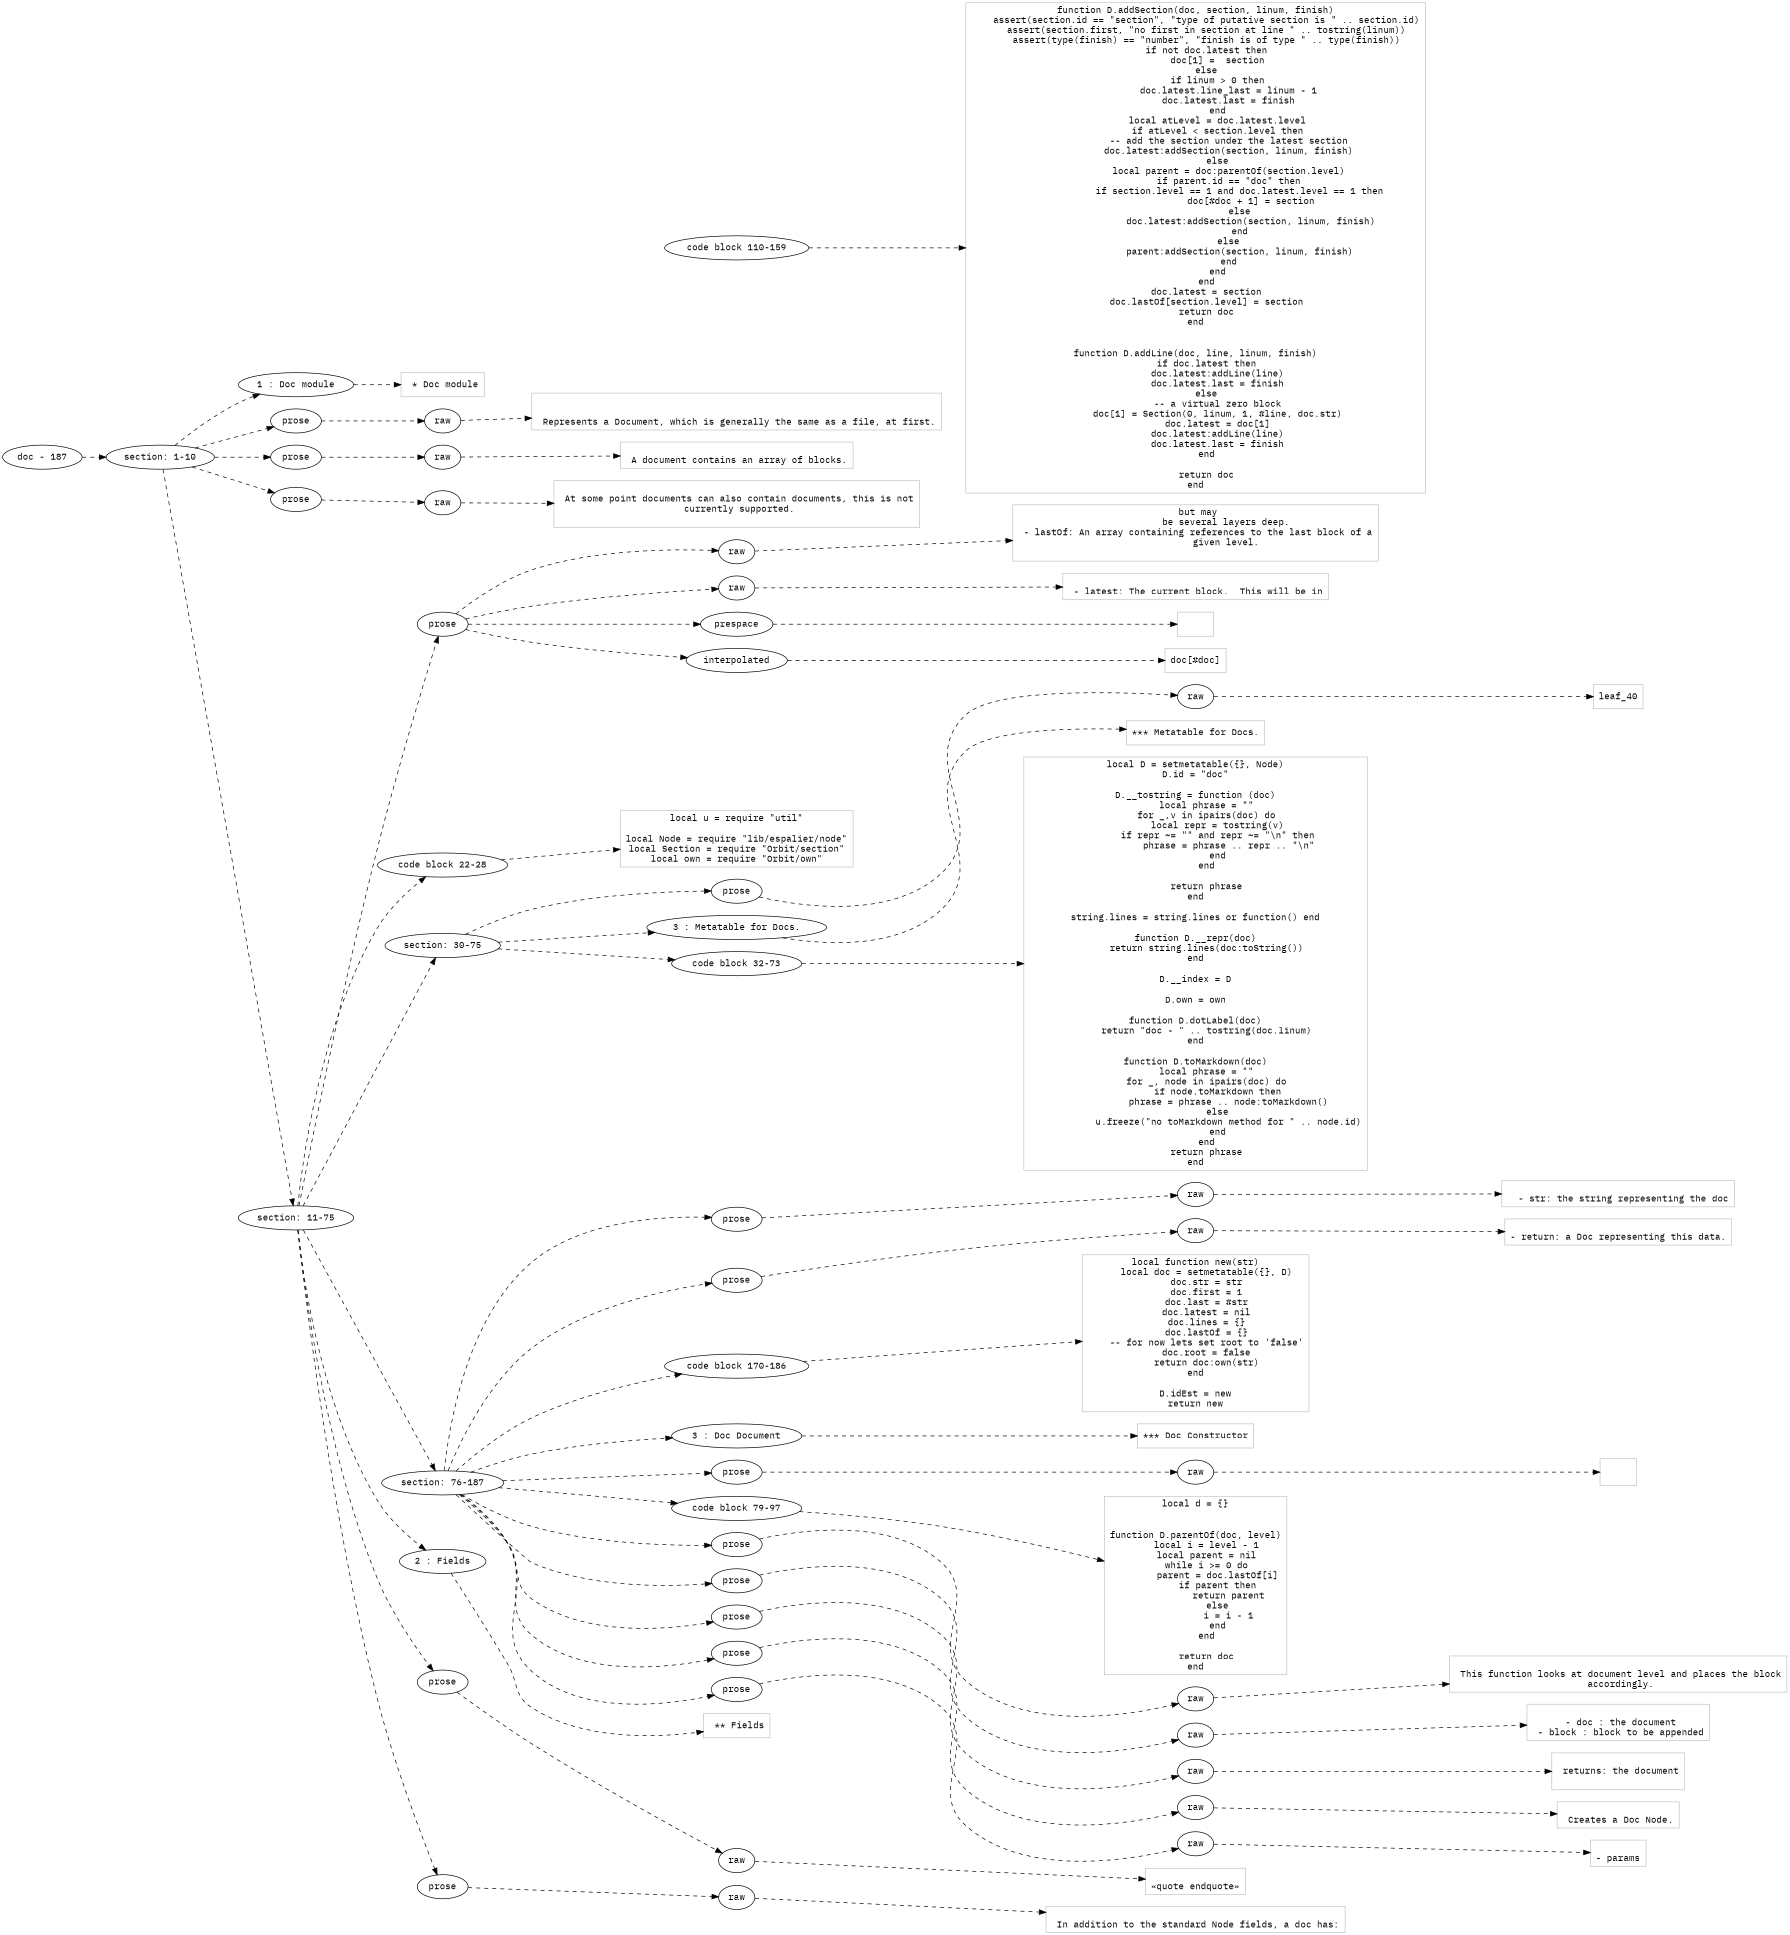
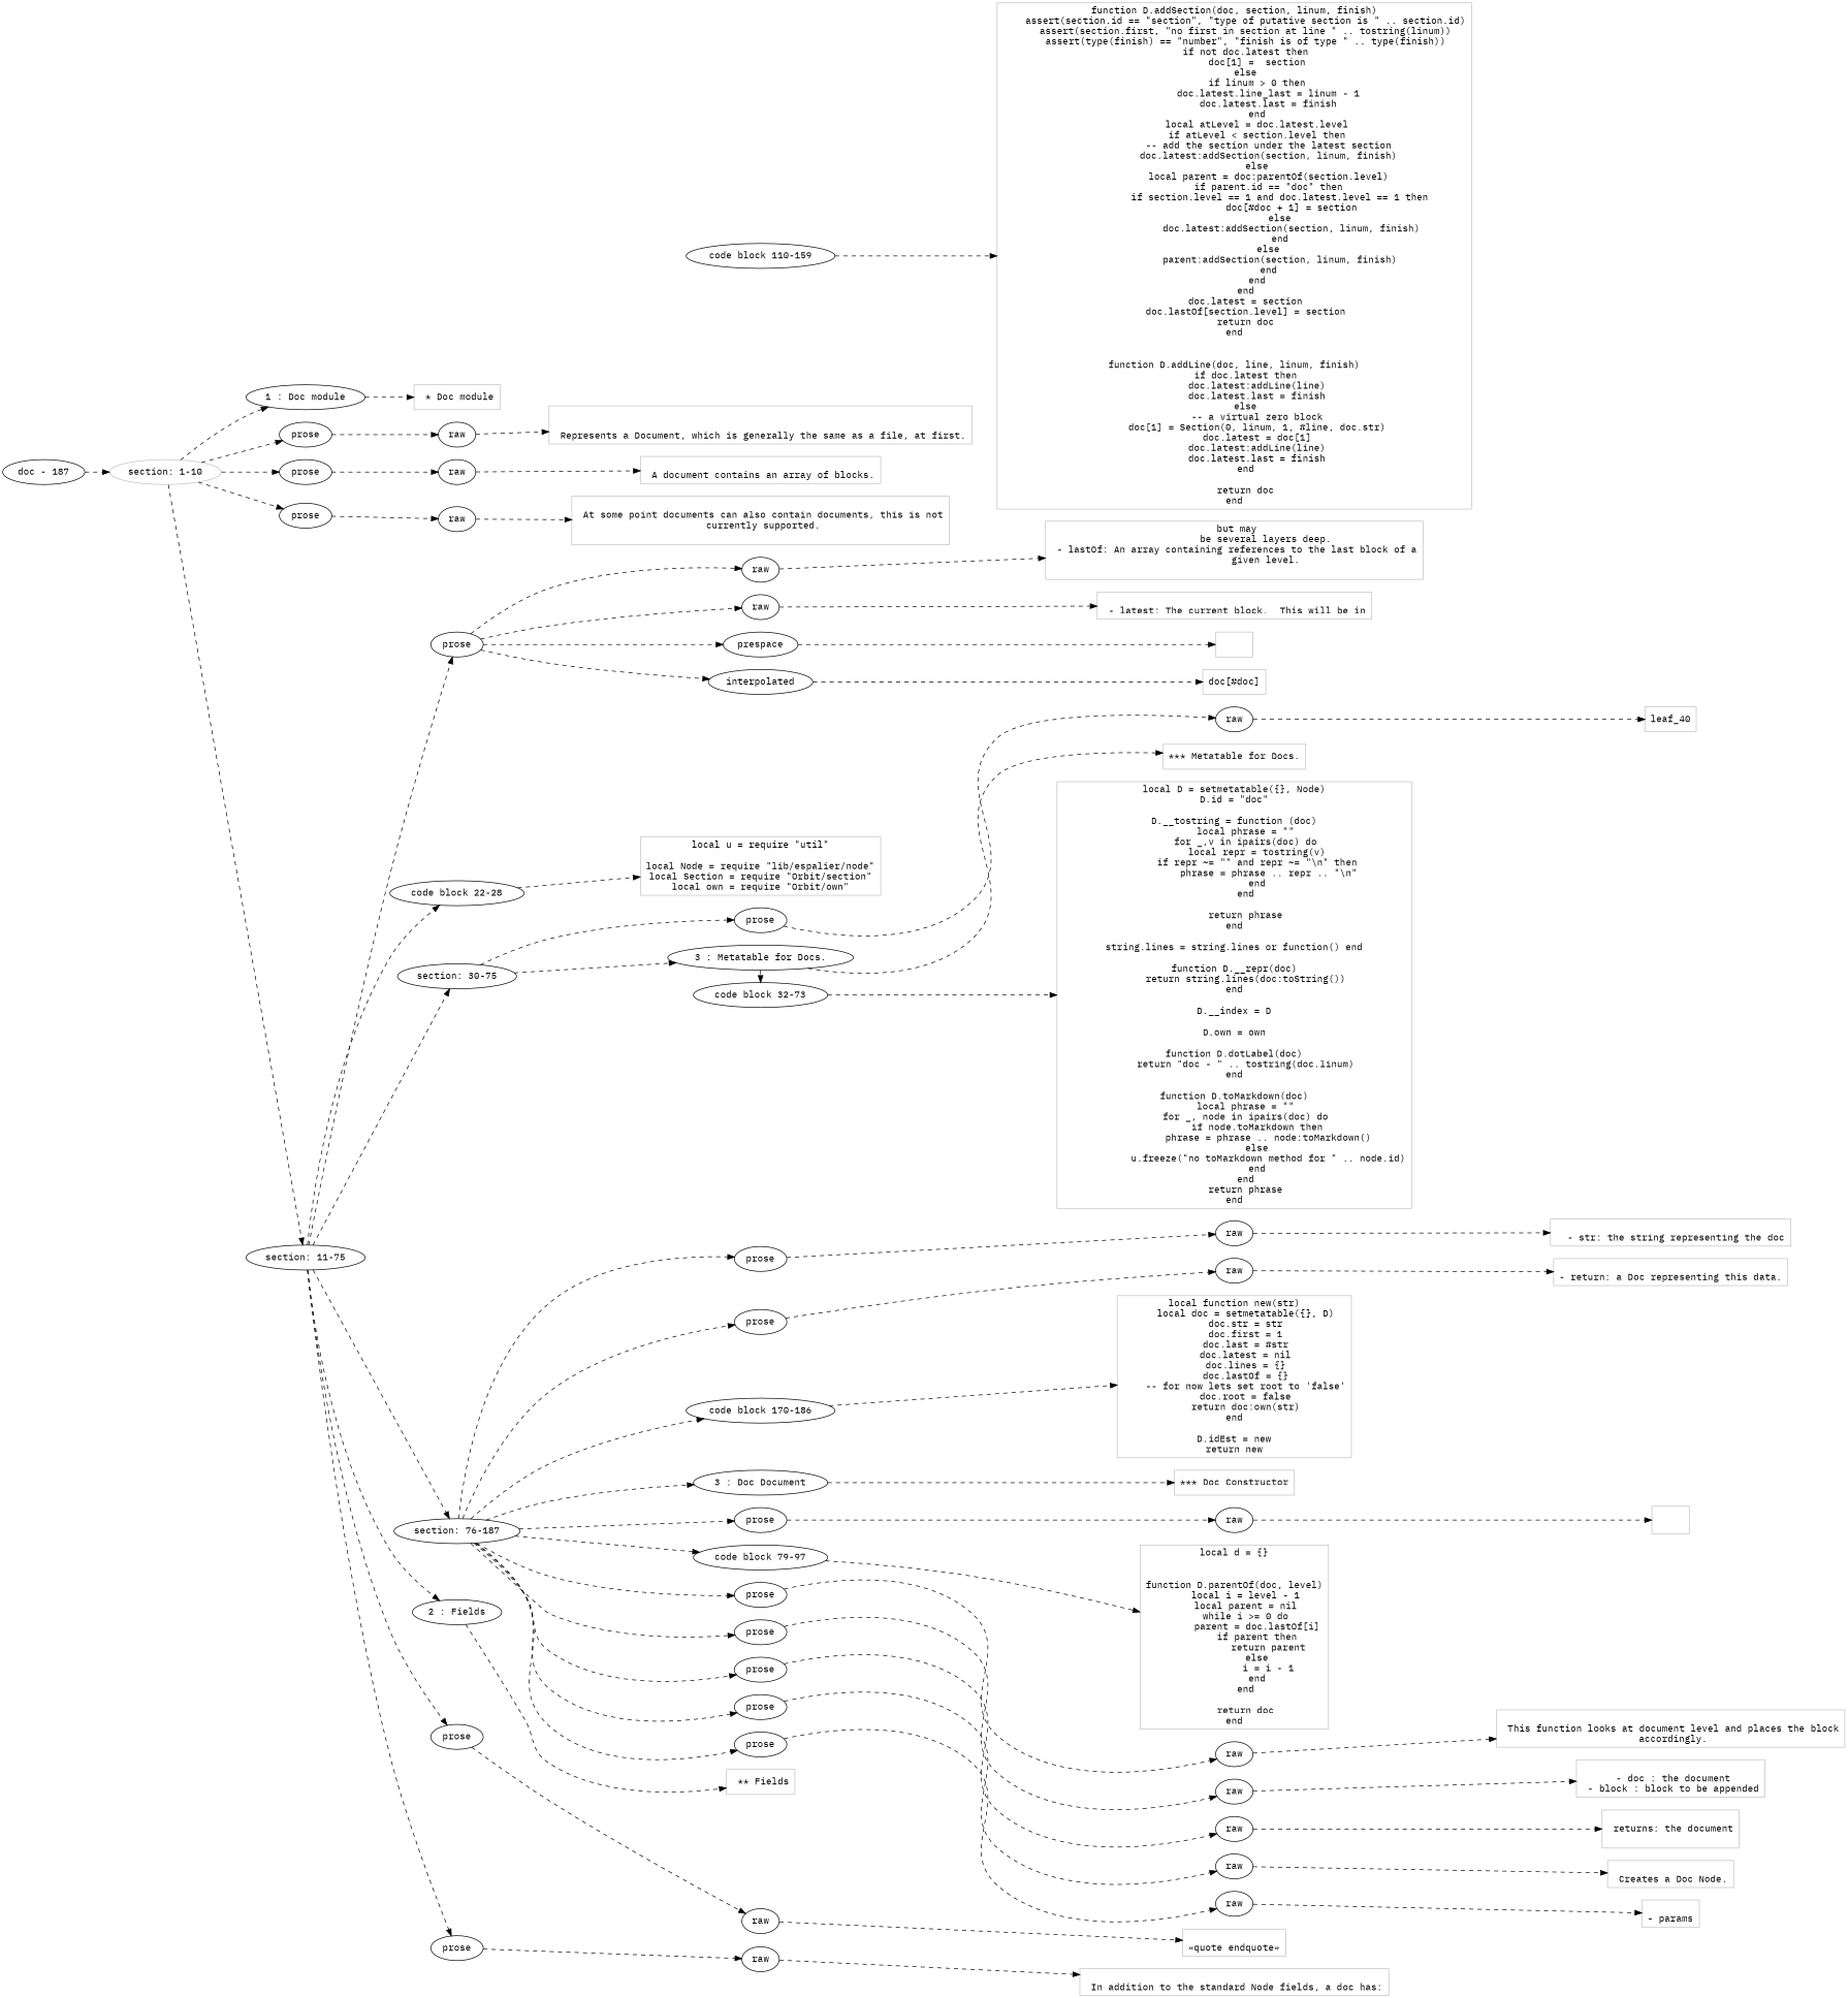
  digraph {
    fontname="IBM Plex Mono"
    rankdir=LR
    node [fontname="IBM Plex Mono"]
    edge [fontname="IBM Plex Mono" style=dashed]
-   n1 [label="section: 1-10"]
+   n1 [label="section: 1-10" color=Gray]
    n2 [label="1 : Doc module"]
    n3 [label=prose]
    n4 [label=prose]
    n5 [label=prose]
    n6 [label="section: 11-75"]
    n7 [label=raw]
    n8 [label=raw]
    n9 [label=raw]
    n10 [label=raw]
    n11 [label="2 : Fields"]
    n12 [label=prose]
    n13 [label=prose]
    n14 [label=prose]
    n15 [label="code block 22-28"]
    n16 [label="section: 30-75"]
    n17 [label="section: 76-187"]
    n18 [label=raw]
    n19 [label=raw]
    n20 [label=raw]
    n21 [label=prespace]
    n22 [label=interpolated]
    n23 [label=raw]
    n24 [label="3 : Metatable for Docs."]
    n25 [label=prose]
    n26 [label="code block 32-73"]
    n27 [label="3 : Doc Document"]
    n28 [label=prose]
    n29 [label="code block 79-97"]
    n30 [label=prose]
    n31 [label=prose]
    n32 [label=prose]
    n33 [label="code block 110-159"]
    n34 [label=prose]
    n35 [label=prose]
    n36 [label=prose]
    n37 [label=prose]
    n38 [label="code block 170-186"]
    n39 [label=raw]
    n40 [label=raw]
    n41 [label=raw]
    n42 [label=raw]
    n43 [label=raw]
    n44 [label=raw]
    n45 [label=raw]
    n46 [label=raw]
    n47 [color=Gray label=" * Doc module" shape=rectangle]
    n48 [color=Gray label="\n\n Represents a Document, which is generally the same as a file, at first.\n" shape=rectangle]
    n49 [color=Gray label="\n A document contains an array of blocks.\n" shape=rectangle]
    n50 [color=Gray label="\n At some point documents can also contain documents, this is not\n currently supported.\n\n" shape=rectangle]
    n51 [color=Gray label=" ** Fields" shape=rectangle]
    n52 [color=Gray label="local u = require \"util\"\n\nlocal Node = require \"lib/espalier/node\"\nlocal Section = require \"Orbit/section\"\nlocal own = require \"Orbit/own\"" shape=rectangle]
    n53 [color=Gray label="\n«quote endquote»\n" shape=rectangle]
    n54 [color=Gray label="\n In addition to the standard Node fields, a doc has:\n" shape=rectangle]
    n55 [color=Gray label="\n - latest: The current block.  This will be in" shape=rectangle]
    n56 [color=Gray label=" " shape=rectangle]
    n57 [color=Gray label="doc[#doc]" shape=rectangle]
    n58 [color=Gray label=" but may\n           be several layers deep.\n - lastOf: An array containing references to the last block of a\n           given level.\n\n" shape=rectangle]
    n59 [color=Gray label="*** Metatable for Docs." shape=rectangle]
    n60 [color=Gray label="local D = setmetatable({}, Node)\nD.id = \"doc\"\n\nD.__tostring = function (doc)\n    local phrase = \"\"\n    for _,v in ipairs(doc) do\n        local repr = tostring(v)\n        if repr ~= \"\" and repr ~= \"\\n\" then\n            phrase = phrase .. repr .. \"\\n\"\n        end\n    end\n\n    return phrase\nend\n\nstring.lines = string.lines or function() end\n\nfunction D.__repr(doc)\n    return string.lines(doc:toString())\nend\n\nD.__index = D\n\nD.own = own\n\nfunction D.dotLabel(doc)\n    return \"doc - \" .. tostring(doc.linum)\nend\n\nfunction D.toMarkdown(doc)\n    local phrase = \"\"\n    for _, node in ipairs(doc) do\n        if node.toMarkdown then\n            phrase = phrase .. node:toMarkdown()\n        else\n            u.freeze(\"no toMarkdown method for \" .. node.id)\n        end\n    end\n    return phrase\nend" shape=rectangle]
    leaf_40 [color=Gray shape=rectangle]
    n62 [color=Gray label="*** Doc Constructor" shape=rectangle]
    n63 [color=Gray label="local d = {}\n\n\nfunction D.parentOf(doc, level)\n    local i = level - 1\n    local parent = nil\n    while i >= 0 do\n        parent = doc.lastOf[i]\n        if parent then\n            return parent\n        else\n            i = i - 1\n        end\n    end\n\n    return doc\nend" shape=rectangle]
    n64 [color=Gray label="function D.addSection(doc, section, linum, finish)\n    assert(section.id == \"section\", \"type of putative section is \" .. section.id)\n    assert(section.first, \"no first in section at line \" .. tostring(linum))\n    assert(type(finish) == \"number\", \"finish is of type \" .. type(finish))\n    if not doc.latest then\n        doc[1] =  section\n    else\n        if linum > 0 then\n            doc.latest.line_last = linum - 1\n            doc.latest.last = finish\n        end\n        local atLevel = doc.latest.level\n        if atLevel < section.level then\n            -- add the section under the latest section\n            doc.latest:addSection(section, linum, finish)\n        else\n            local parent = doc:parentOf(section.level)\n            if parent.id == \"doc\" then\n                if section.level == 1 and doc.latest.level == 1 then\n                    doc[#doc + 1] = section\n                else\n                    doc.latest:addSection(section, linum, finish)\n                end\n            else\n                parent:addSection(section, linum, finish)\n            end\n        end\n    end\n    doc.latest = section\n    doc.lastOf[section.level] = section\n    return doc\nend\n\n\nfunction D.addLine(doc, line, linum, finish)\n    if doc.latest then\n        doc.latest:addLine(line)\n        doc.latest.last = finish\n    else\n        -- a virtual zero block\n        doc[1] = Section(0, linum, 1, #line, doc.str)\n        doc.latest = doc[1]\n        doc.latest:addLine(line)\n        doc.latest.last = finish\n    end\n\n    return doc\nend" shape=rectangle]
    n65 [color=Gray label="local function new(str)\n    local doc = setmetatable({}, D)\n    doc.str = str\n    doc.first = 1\n    doc.last = #str\n    doc.latest = nil\n    doc.lines = {}\n    doc.lastOf = {}\n    -- for now lets set root to 'false'\n    doc.root = false\n    return doc:own(str)\nend\n\nD.idEst = new\nreturn new" shape=rectangle]
    n66 [color=Gray label="\n\n" shape=rectangle]
    n67 [color=Gray label="\n This function looks at document level and places the block\n accordingly.\n" shape=rectangle]
    n68 [color=Gray label="\n - doc : the document\n - block : block to be appended\n" shape=rectangle]
    n69 [color=Gray label="\n returns: the document\n\n" shape=rectangle]
    n70 [color=Gray label="\n Creates a Doc Node.\n" shape=rectangle]
    n71 [color=Gray label="\n- params\n" shape=rectangle]
    n72 [color=Gray label="\n  - str: the string representing the doc\n" shape=rectangle]
    n73 [color=Gray label="\n- return: a Doc representing this data.\n" shape=rectangle]
    n74 [label="doc - 187"]
    subgraph sub_1 {
      rank=same
      n1
    }
    subgraph sub_2 {
      rank=same
      n2
      n3
      n4
      n5
      n6
    }
    subgraph sub_3 {
      rank=same
      n7
    }
    subgraph sub_4 {
      rank=same
      n8
    }
    subgraph sub_5 {
      rank=same
      n9
    }
    subgraph sub_6 {
      rank=same
      n10
    }
    subgraph sub_7 {
      rank=same
      n11
      n12
      n13
      n14
      n15
      n16
      n17
    }
    subgraph sub_8 {
      rank=same
      n18
    }
    subgraph sub_9 {
      rank=same
      n19
    }
    subgraph sub_10 {
      rank=same
      n20
      n21
      n22
      n23
    }
    subgraph sub_11 {
      rank=same
      n24
      n25
      n26
    }
    subgraph sub_12 {
      rank=same
      n27
      n28
      n29
      n30
      n31
      n32
      n33
      n34
      n35
      n36
      n37
      n38
    }
    subgraph sub_13 {
      rank=same
      n39
    }
    subgraph sub_14 {
      rank=same
      n40
    }
    subgraph sub_15 {
      rank=same
      n41
    }
    subgraph sub_16 {
      rank=same
      n42
    }
    subgraph sub_17 {
      rank=same
      n43
    }
    subgraph sub_18 {
      rank=same
      n44
    }
    subgraph sub_19 {
      rank=same
      n45
    }
    subgraph sub_20 {
      rank=same
      n46
    }
    n1 -> n2
    n1 -> n3
    n1 -> n4
    n1 -> n5
    n1 -> n6
    n2 -> n47
    n3 -> n7
    n4 -> n8
    n5 -> n9
    n6 -> n11
    n6 -> n12
    n6 -> n13
    n6 -> n14
    n6 -> n15
    n6 -> n16
    n6 -> n17
    n7 -> n48
    n8 -> n49
    n9 -> n50
    n10 -> leaf_40
    n11 -> n51
    n12 -> n18
    n13 -> n19
    n14 -> n20
    n14 -> n21
    n14 -> n22
    n14 -> n23
    n15 -> n52
    n16 -> n24
    n16 -> n25
-   n16 -> n26
+   n24 -> n26
    n17 -> n27
    n17 -> n28
    n17 -> n29
    n17 -> n30
    n17 -> n31
    n17 -> n32
    n17 -> n34
    n17 -> n35
    n17 -> n36
    n17 -> n37
    n17 -> n38
    n18 -> n53
    n19 -> n54
    n20 -> n55
    n21 -> n56
    n22 -> n57
    n23 -> n58
    n24 -> n59
    n25 -> n10
    n26 -> n60
    n27 -> n62
    n28 -> n39
    n29 -> n63
    n30 -> n40
    n31 -> n41
    n32 -> n42
    n33 -> n64
    n34 -> n43
    n35 -> n44
    n36 -> n45
    n37 -> n46
    n38 -> n65
    n39 -> n66
    n40 -> n67
    n41 -> n68
    n42 -> n69
    n43 -> n70
    n44 -> n71
    n45 -> n72
    n46 -> n73
    n74 -> n1
  }
